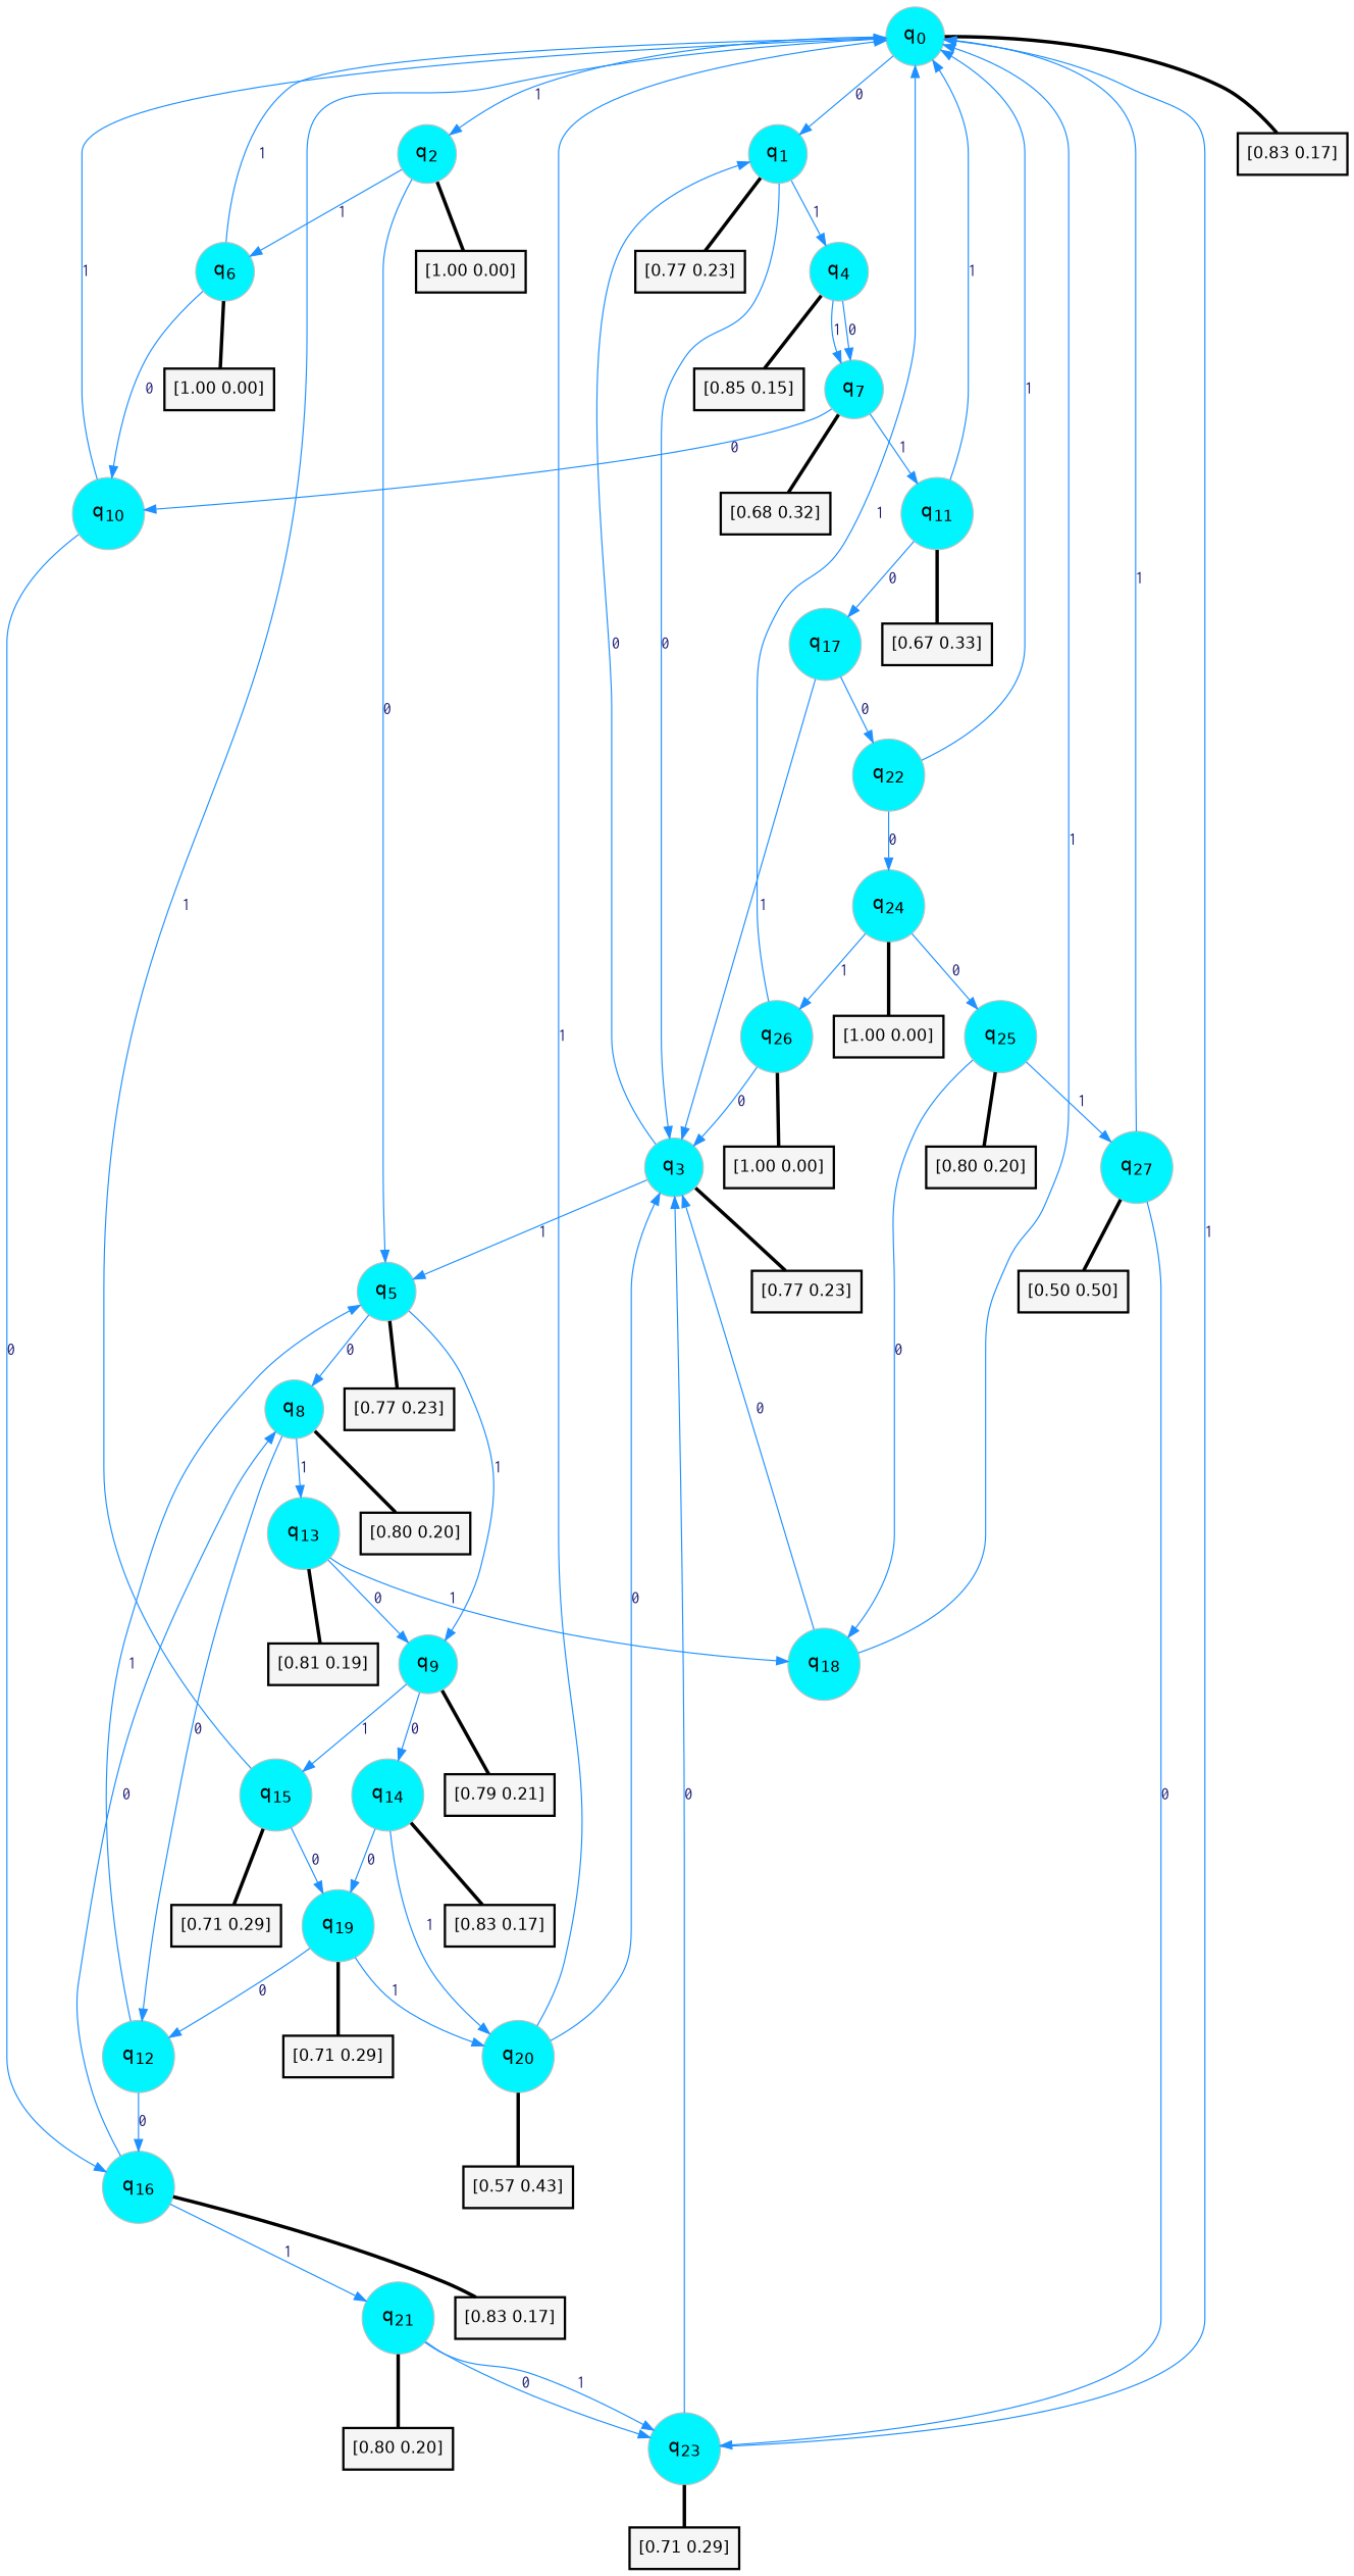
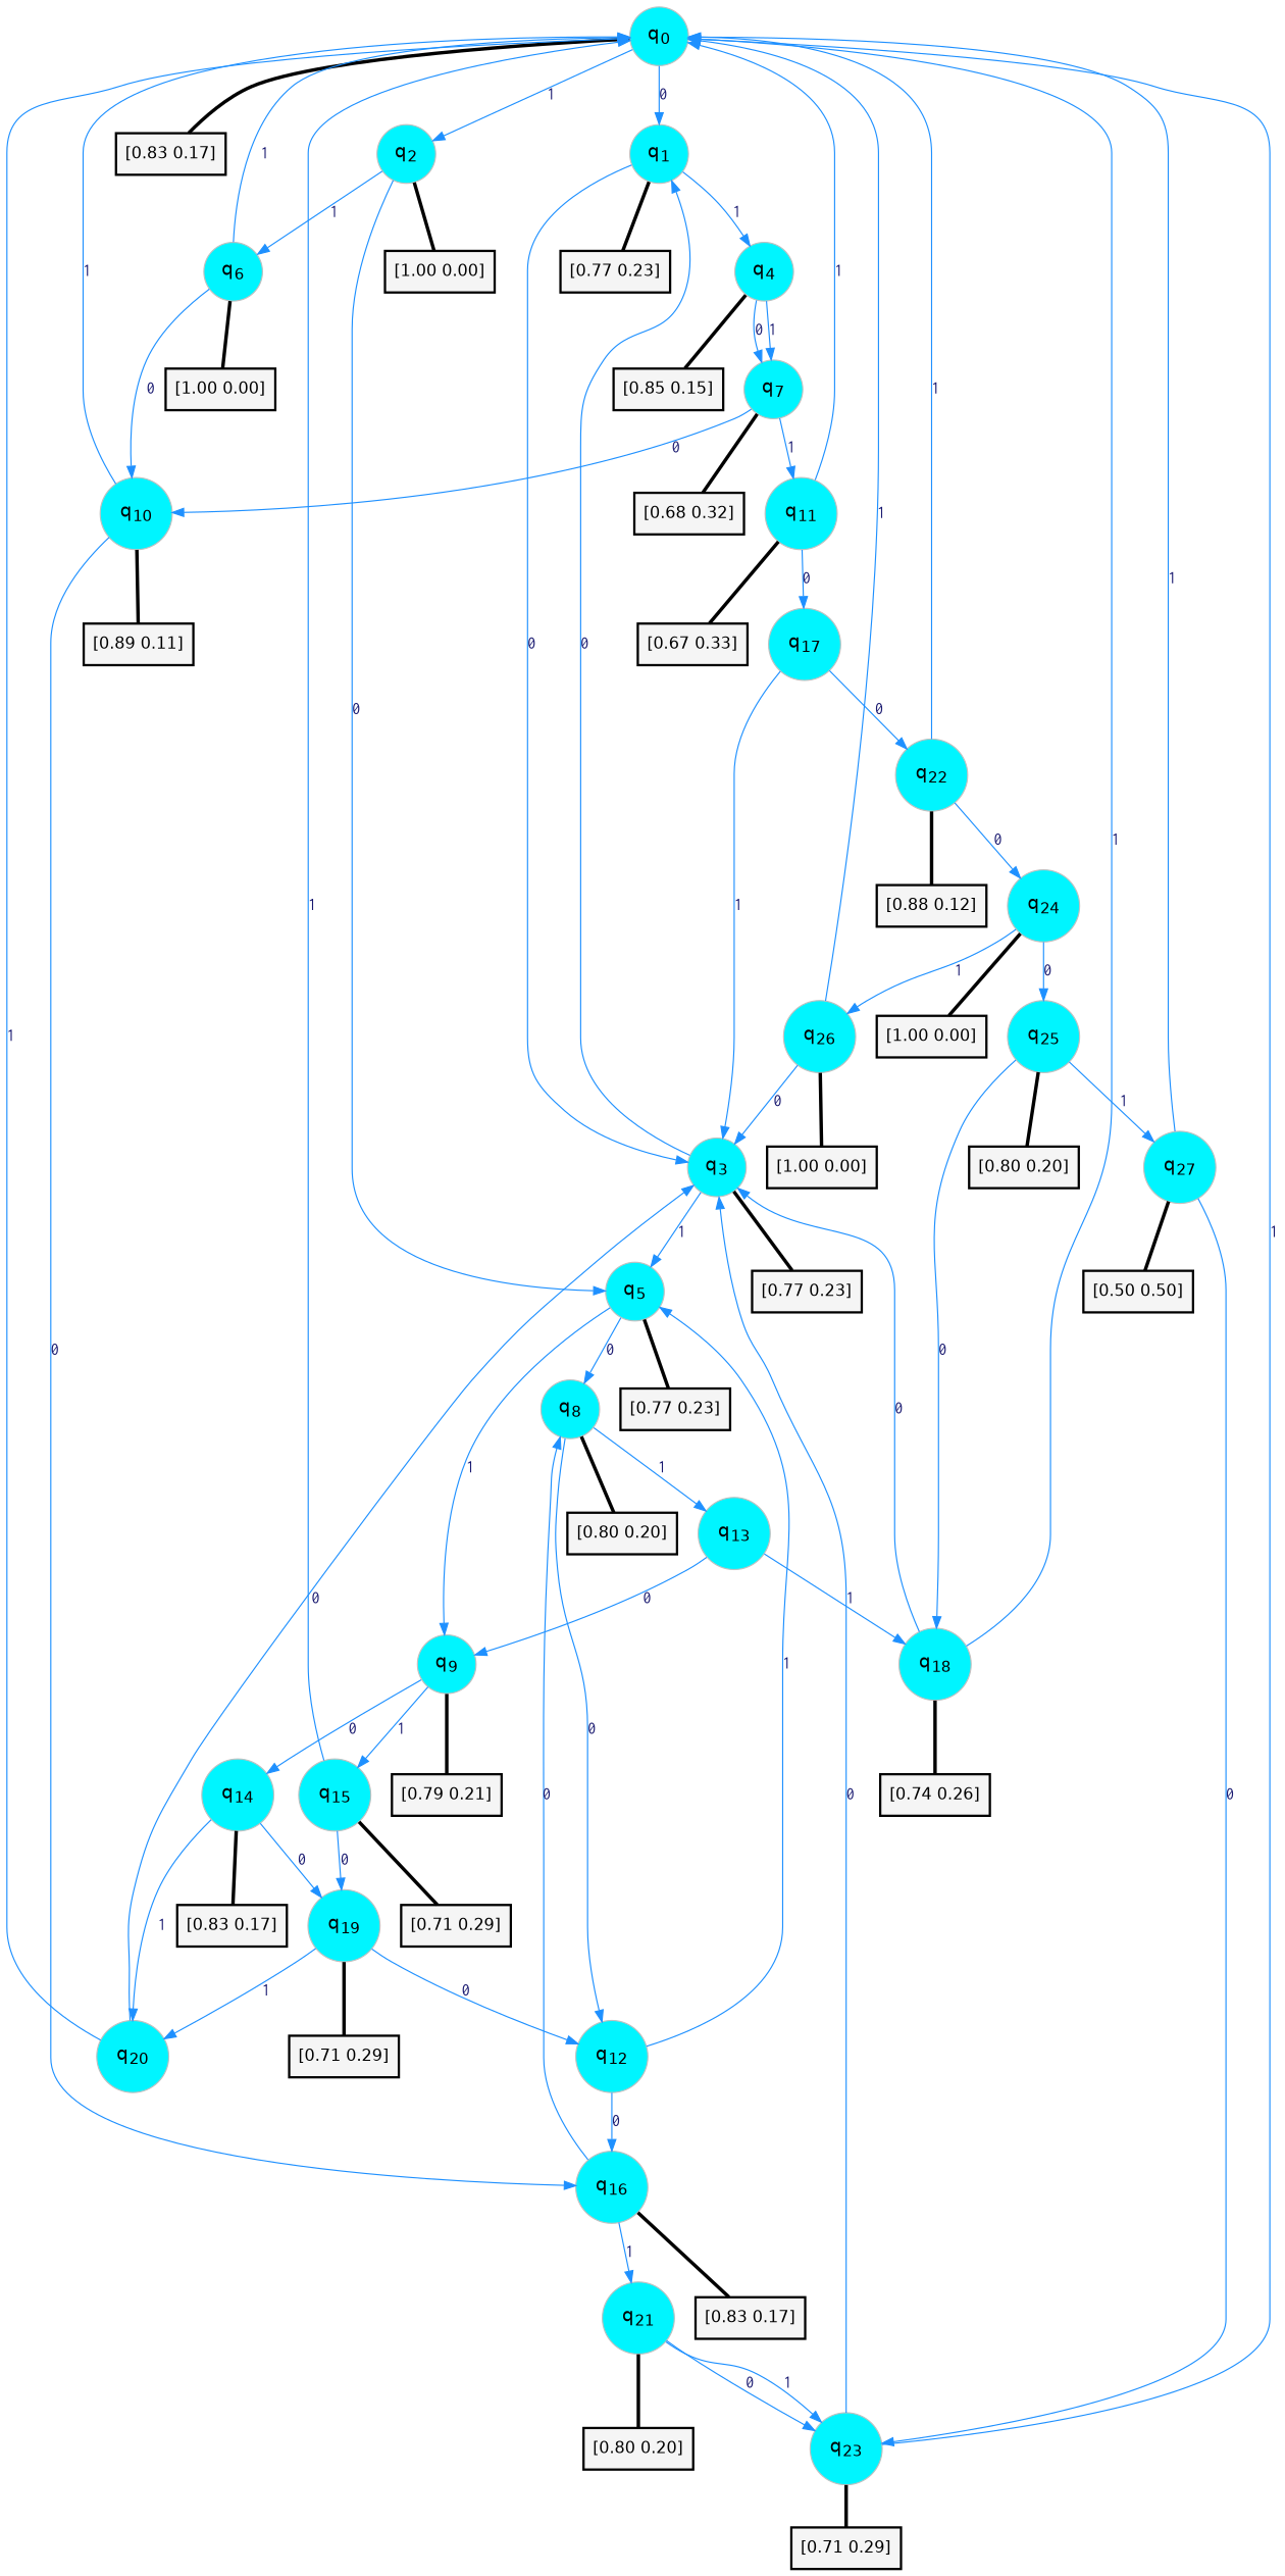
  digraph {
    rankdir=TD
    node [color=gray fillcolor=turquoise1 fontcolor=black fontname=Helvetica fontsize=16 fontweight=bold shape=circle style=filled]
    edge [arrowsize=1 color=dodgerblue1 fontcolor=midnightblue fontname=courier fontweight=bold penwidth=1 style=solid weight=20]
    n1 [label=<q<SUB>0</SUB>>]
    n2 [label=<q<SUB>1</SUB>>]
    n3 [label=<q<SUB>2</SUB>>]
    n4 [color=black fillcolor=whitesmoke fontsize=14 label="[0.83 0.17]" penwidth=2 shape=box]
    n5 [label=<q<SUB>3</SUB>>]
    n6 [label=<q<SUB>4</SUB>>]
    n7 [color=black fillcolor=whitesmoke fontsize=14 label="[0.77 0.23]" penwidth=2 shape=box]
    n8 [label=<q<SUB>5</SUB>>]
    n9 [label=<q<SUB>6</SUB>>]
    n10 [color=black fillcolor=whitesmoke fontsize=14 label="[1.00 0.00]" penwidth=2 shape=box]
    n11 [color=black fillcolor=whitesmoke fontsize=14 label="[0.77 0.23]" penwidth=2 shape=box]
    n12 [label=<q<SUB>7</SUB>>]
    n13 [color=black fillcolor=whitesmoke fontsize=14 label="[0.85 0.15]" penwidth=2 shape=box]
    n14 [label=<q<SUB>8</SUB>>]
    n15 [label=<q<SUB>9</SUB>>]
    n16 [color=black fillcolor=whitesmoke fontsize=14 label="[0.77 0.23]" penwidth=2 shape=box]
    n17 [label=<q<SUB>10</SUB>>]
    n18 [color=black fillcolor=whitesmoke fontsize=14 label="[1.00 0.00]" penwidth=2 shape=box]
    n19 [label=<q<SUB>11</SUB>>]
    n20 [color=black fillcolor=whitesmoke fontsize=14 label="[0.68 0.32]" penwidth=2 shape=box]
    n21 [label=<q<SUB>12</SUB>>]
    n22 [label=<q<SUB>13</SUB>>]
    n23 [color=black fillcolor=whitesmoke fontsize=14 label="[0.80 0.20]" penwidth=2 shape=box]
    n24 [label=<q<SUB>14</SUB>>]
    n25 [label=<q<SUB>15</SUB>>]
    n26 [color=black fillcolor=whitesmoke fontsize=14 label="[0.79 0.21]" penwidth=2 shape=box]
    n27 [label=<q<SUB>16</SUB>>]
+   n28 [color=black fillcolor=whitesmoke fontsize=14 label="[0.89 0.11]" penwidth=2 shape=box]
    n29 [label=<q<SUB>17</SUB>>]
    n30 [color=black fillcolor=whitesmoke fontsize=14 label="[0.67 0.33]" penwidth=2 shape=box]
    n31 [label=<q<SUB>18</SUB>>]
-   n32 [color=black fillcolor=whitesmoke fontsize=14 label="[0.81 0.19]" penwidth=2 shape=box]
    n33 [label=<q<SUB>19</SUB>>]
    n34 [label=<q<SUB>20</SUB>>]
    n35 [color=black fillcolor=whitesmoke fontsize=14 label="[0.83 0.17]" penwidth=2 shape=box]
    n36 [color=black fillcolor=whitesmoke fontsize=14 label="[0.71 0.29]" penwidth=2 shape=box]
    n37 [label=<q<SUB>21</SUB>>]
    n38 [color=black fillcolor=whitesmoke fontsize=14 label="[0.83 0.17]" penwidth=2 shape=box]
    n39 [label=<q<SUB>22</SUB>>]
+   n40 [color=black fillcolor=whitesmoke fontsize=14 label="[0.74 0.26]" penwidth=2 shape=box]
    n41 [color=black fillcolor=whitesmoke fontsize=14 label="[0.71 0.29]" penwidth=2 shape=box]
-   n42 [color=black fillcolor=whitesmoke fontsize=14 label="[0.57 0.43]" penwidth=2 shape=box]
    n43 [label=<q<SUB>23</SUB>>]
    n44 [color=black fillcolor=whitesmoke fontsize=14 label="[0.80 0.20]" penwidth=2 shape=box]
    n45 [label=<q<SUB>24</SUB>>]
+   n46 [color=black fillcolor=whitesmoke fontsize=14 label="[0.88 0.12]" penwidth=2 shape=box]
    n47 [color=black fillcolor=whitesmoke fontsize=14 label="[0.71 0.29]" penwidth=2 shape=box]
    n48 [label=<q<SUB>25</SUB>>]
    n49 [label=<q<SUB>26</SUB>>]
    n50 [color=black fillcolor=whitesmoke fontsize=14 label="[1.00 0.00]" penwidth=2 shape=box]
    n51 [label=<q<SUB>27</SUB>>]
    n52 [color=black fillcolor=whitesmoke fontsize=14 label="[0.80 0.20]" penwidth=2 shape=box]
    n53 [color=black fillcolor=whitesmoke fontsize=14 label="[1.00 0.00]" penwidth=2 shape=box]
    n54 [color=black fillcolor=whitesmoke fontsize=14 label="[0.50 0.50]" penwidth=2 shape=box]
    n1 -> n2 [label=0]
    n1 -> n3 [label=1]
    n1 -> n4 [arrowhead=none color=black penwidth=3]
    n2 -> n5 [label=0]
    n2 -> n6 [label=1]
    n2 -> n7 [arrowhead=none color=black penwidth=3]
    n3 -> n8 [label=0]
    n3 -> n9 [label=1]
    n3 -> n10 [arrowhead=none color=black penwidth=3]
    n5 -> n2 [label=0]
    n5 -> n8 [label=1]
    n5 -> n11 [arrowhead=none color=black penwidth=3]
    n6 -> n12 [label=0]
    n6 -> n12 [label=1]
    n6 -> n13 [arrowhead=none color=black penwidth=3]
    n8 -> n14 [label=0]
    n8 -> n15 [label=1]
    n8 -> n16 [arrowhead=none color=black penwidth=3]
    n9 -> n1 [label=1]
    n9 -> n17 [label=0]
    n9 -> n18 [arrowhead=none color=black penwidth=3]
    n12 -> n17 [label=0]
    n12 -> n19 [label=1]
    n12 -> n20 [arrowhead=none color=black penwidth=3]
    n14 -> n21 [label=0]
    n14 -> n22 [label=1]
    n14 -> n23 [arrowhead=none color=black penwidth=3]
    n15 -> n24 [label=0]
    n15 -> n25 [label=1]
    n15 -> n26 [arrowhead=none color=black penwidth=3]
    n17 -> n1 [label=1]
    n17 -> n27 [label=0]
+   n17 -> n28 [arrowhead=none color=black penwidth=3]
    n19 -> n1 [label=1]
    n19 -> n29 [label=0]
    n19 -> n30 [arrowhead=none color=black penwidth=3]
    n21 -> n8 [label=1]
    n21 -> n27 [label=0]
    n22 -> n15 [label=0]
    n22 -> n31 [label=1]
-   n22 -> n32 [arrowhead=none color=black penwidth=3]
    n24 -> n33 [label=0]
    n24 -> n34 [label=1]
    n24 -> n35 [arrowhead=none color=black penwidth=3]
    n25 -> n1 [label=1]
    n25 -> n33 [label=0]
    n25 -> n36 [arrowhead=none color=black penwidth=3]
    n27 -> n14 [label=0]
    n27 -> n37 [label=1]
    n27 -> n38 [arrowhead=none color=black penwidth=3]
    n29 -> n5 [label=1]
    n29 -> n39 [label=0]
    n31 -> n1 [label=1]
    n31 -> n5 [label=0]
+   n31 -> n40 [arrowhead=none color=black penwidth=3]
    n33 -> n21 [label=0]
    n33 -> n34 [label=1]
    n33 -> n41 [arrowhead=none color=black penwidth=3]
    n34 -> n1 [label=1]
    n34 -> n5 [label=0]
-   n34 -> n42 [arrowhead=none color=black penwidth=3]
    n37 -> n43 [label=0]
    n37 -> n43 [label=1]
    n37 -> n44 [arrowhead=none color=black penwidth=3]
    n39 -> n1 [label=1]
    n39 -> n45 [label=0]
+   n39 -> n46 [arrowhead=none color=black penwidth=3]
    n43 -> n1 [label=1]
    n43 -> n5 [label=0]
    n43 -> n47 [arrowhead=none color=black penwidth=3]
    n45 -> n48 [label=0]
    n45 -> n49 [label=1]
    n45 -> n50 [arrowhead=none color=black penwidth=3]
    n48 -> n31 [label=0]
    n48 -> n51 [label=1]
    n48 -> n52 [arrowhead=none color=black penwidth=3]
    n49 -> n1 [label=1]
    n49 -> n5 [label=0]
    n49 -> n53 [arrowhead=none color=black penwidth=3]
    n51 -> n1 [label=1]
    n51 -> n43 [label=0]
    n51 -> n54 [arrowhead=none color=black penwidth=3]
  }
